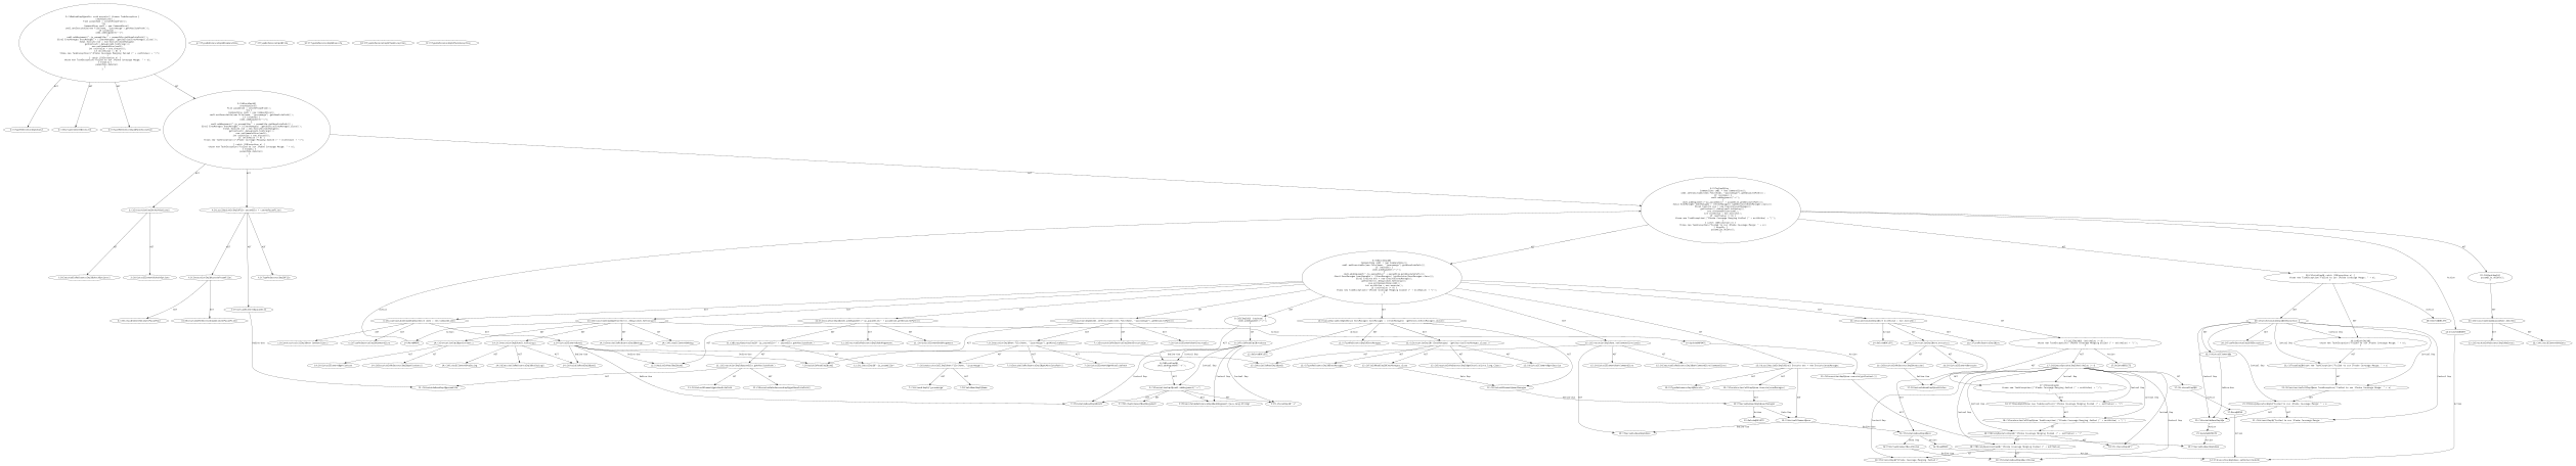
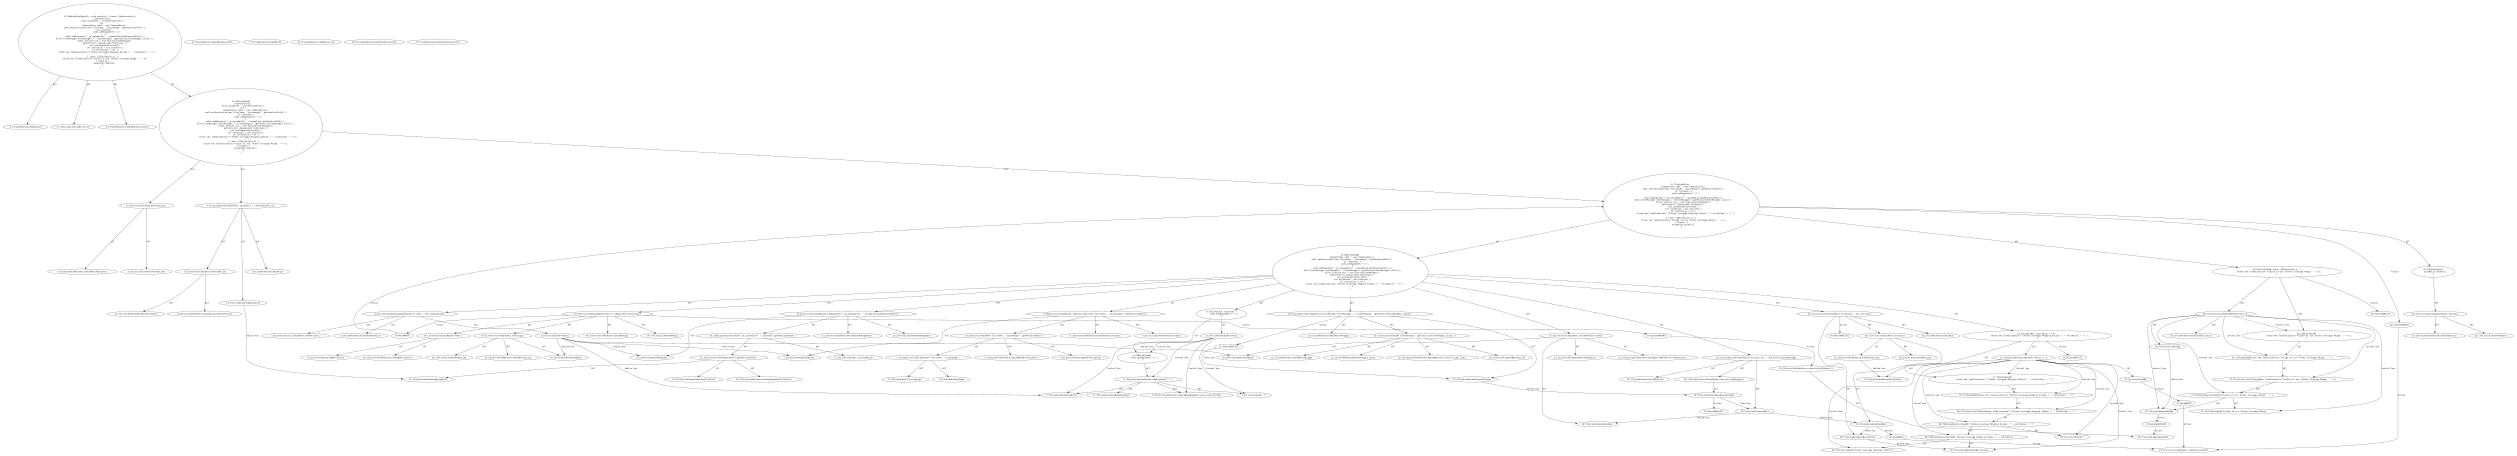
  digraph {
    fontname="IBM Plex Mono"
    node [fontname="IBM Plex Mono" shape=ellipse]
    edge [fontname="IBM Plex Mono"]
    n1 [label="2:CtTypeReferenceImpl@void"]
    n2 [label="2:CtVirtualElement@execute"]
    n3 [label="2:CtTypeReferenceImpl@TaskException"]
    n4 [label="3:CtExecutableReferenceImpl@checkOptions()"]
    n5 [label="3:CtVirtualElement@checkOptions"]
    n6 [label="3:CtInvocationImpl@checkOptions()"]
    n7 [label="4:CtTypeReferenceImpl@File"]
    n8 [label="4:CtExecutableReferenceImpl@createParamFile()"]
    n9 [label="4:CtVirtualElement@createParamFile"]
    n10 [label="4:CtInvocationImpl@createParamFile()"]
    n11 [label="4:CtVirtualElement@paramfile"]
    n12 [label="11:CtVariableReadImpl@paramfile"]
    n13 [label="4:CtLocalVariableImpl@File paramfile = createParamFile()"]
    n14 [label="6:CtTypeReferenceImpl@Commandline"]
    n15 [label="6:CtTypeReferenceImpl@Commandline"]
    n16 [label="6:CtConstructorCallImpl@new Commandline()"]
    n17 [label="6:CtVirtualElement@cmdl"]
    n18 [label="7:CtVariableReadImpl@cmdl"]
    n19 [label="9:CtVariableReadImpl@cmdl"]
    n20 [label="11:CtVariableReadImpl@cmdl"]
    n21 [label="14:CtVariableReadImpl@cmdl"]
    n22 [label="15:CtVariableReadImpl@cmdl"]
    n23 [label="6:CtLocalVariableImpl@Commandline cmdl = new Commandline()"]
    n24 [label="7:CtExecutableReferenceImpl@setExecutable()"]
    n25 [label="7:CtVirtualElement@setExecutable"]
    n26 [label="7:CtExecutableReferenceImpl@getAbsolutePath()"]
    n27 [label="7:CtVirtualElement@getAbsolutePath"]
    n28 [label="7:CtTypeReferenceImpl@File"]
    n29 [label="7:CtFieldReadImpl@home"]
    n30 [label="7:CtLiteralImpl@\"jpcovmerge\""]
    n31 [label="7:CtConstructorCallImpl@new File(home, \"jpcovmerge\")"]
    n32 [label="7:CtInvocationImpl@new File(home, \"jpcovmerge\").getAbsolutePath()"]
    n33 [label="7:CtInvocationImpl@cmdl.setExecutable(new File(home, \"jpcovmerge\").getAbsolutePath())"]
    n34 [label="8:CtFieldReadImpl@verbose"]
    n35 [label="9:CtExecutableReferenceImpl@addArgument(java.lang.String)"]
    n36 [label="9:CtLiteralImpl@\"-v\""]
    n37 [label="9:CtInvocationImpl@cmdl.addArgument(\"-v\")"]
    n38 [label="8:CtBlockImpl@\{\n    cmdl.addArgument(\"-v\");\n\}"]
    n39 [label="9:CtVirtualElement@addArgument"]
    n40 [label="8:CtIfImpl@if (verbose) \{\n    cmdl.addArgument(\"-v\");\n\}"]
    n41 [label="11:CtExecutableReferenceImpl@addArgument()"]
    n42 [label="11:CtVirtualElement@addArgument"]
    n43 [label="11:CtLiteralImpl@\"-jp_paramfile=\""]
    n44 [label="11:CtExecutableReferenceImpl@getAbsolutePath()"]
    n45 [label="11:CtVirtualElement@getAbsolutePath"]
    n46 [label="11:CtInvocationImpl@paramfile.getAbsolutePath()"]
    n47 [label="11:CtBinaryOperatorImpl@\"-jp_paramfile=\" + paramfile.getAbsolutePath()"]
    n48 [label="11:CtInvocationImpl@cmdl.addArgument(\"-jp_paramfile=\" + paramfile.getAbsolutePath())"]
    n49 [label="12:CtTypeReferenceImpl@ExecManager"]
    n50 [label="12:CtExecutableReferenceImpl@getService(java.lang.Class)"]
    n51 [label="12:CtVirtualElement@getService"]
    n52 [label="12:CtFieldReadImpl@ExecManager.class"]
    n53 [label="12:CtVirtualElement@execManager"]
    n54 [label="13:CtVariableReadImpl@execManager"]
    n55 [label="12:CtInvocationImpl@((ExecManager) (getService(ExecManager.class)))"]
    n56 [label="12:CtTypeReferenceImpl@ExecManager"]
    n57 [label="13:CtVirtualElement@exe"]
    n58 [label="13:Delete@DELETE"]
    n59 [label="12:CtLocalVariableImpl@final ExecManager execManager = ((ExecManager) (getService(ExecManager.class)))"]
    n60 [label="12:Delete@DELETE"]
    n61 [label="13:CtTypeReferenceImpl@Execute"]
    n62 [label="13:CtTypeReferenceImpl@Execute"]
    n63 [label="15:CtVariableReadImpl@exe"]
    n64 [label="16:CtVariableReadImpl@exe"]
    n65 [label="13:CtConstructorCallImpl@new Execute(execManager)"]
    n66 [label="16:CtVirtualElement@exitValue"]
    n67 [label="16:Move@MOVE"]
    n68 [label="13:CtLocalVariableImpl@final Execute exe = new Execute(execManager)"]
    n69 [label="14:CtExecutableReferenceImpl@debug()"]
    n70 [label="14:CtVirtualElement@debug"]
    n71 [label="14:CtExecutableReferenceImpl@getContext()"]
    n72 [label="14:CtVirtualElement@getContext"]
    n73 [label="14:CtInvocationImpl@getContext()"]
    n74 [label="14:CtExecutableReferenceImpl@toString()"]
    n75 [label="14:CtVirtualElement@toString"]
    n76 [label="14:CtInvocationImpl@cmdl.toString()"]
    n77 [label="14:CtInvocationImpl@getContext().debug(cmdl.toString())"]
    n78 [label="14:Update@UPDATE"]
    n79 [label="14:Move@MOVE"]
    n80 [label="15:CtInvocationImpl@exe.execute(getContext())"]
    n81 [label="5:CtTryImpl@try \{\n    Commandline cmdl = new Commandline();\n    cmdl.setExecutable(new File(home, \"jpcovmerge\").getAbsolutePath());\n    if (verbose) \{\n        cmdl.addArgument(\"-v\");\n    \}\n    cmdl.addArgument(\"-jp_paramfile=\" + paramfile.getAbsolutePath());\n    final ExecManager execManager = ((ExecManager) (getService(ExecManager.class)));\n    final Execute exe = new Execute(execManager);\n    getContext().debug(cmdl.toString());\n    exe.setCommandline(cmdl);\n    int exitValue = exe.execute();\n    if (exitValue != 0) \{\n        throw new TaskException((\"JProbe Coverage Merging failed (\" + exitValue) + \")\");\n    \}\n\} catch (IOException e) \{\n    throw new TaskException(\"Failed to run JProbe Coverage Merge: \" + e);\n\} finally \{\n    paramfile.delete();\n\}"]
    n82 [label="15:CtExecutableReferenceImpl@setCommandline(Commandline)"]
    n83 [label="15:CtVirtualElement@setCommandline"]
    n84 [label="15:CtInvocationImpl@exe.setCommandline(cmdl)"]
    n85 [label="16:CtTypeReferenceImpl@int"]
    n86 [label="16:CtExecutableReferenceImpl@execute()"]
    n87 [label="17:CtVariableReadImpl@exitValue"]
    n88 [label="16:CtVirtualElement@execute"]
    n89 [label="18:CtVariableReadImpl@exitValue"]
    n90 [label="14:CtInvocationImpl@exe.setReturnCode(0)"]
    n91 [label="16:CtInvocationImpl@exe.execute()"]
    n92 [label="16:CtLocalVariableImpl@int exitValue = exe.execute()"]
    n93 [label="14:Delete@DELETE"]
    n94 [label="17:CtLiteralImpl@0"]
    n95 [label="17:Move@MOVE"]
    n96 [label="17:CtBinaryOperatorImpl@exitValue != 0"]
    n97 [label="18:CtLiteralImpl@\"JProbe Coverage Merging failed (\""]
    n98 [label="18:CtBinaryOperatorImpl@(\"JProbe Coverage Merging failed (\" + exitValue)"]
    n99 [label="18:CtLiteralImpl@\")\""]
    n100 [label="18:CtBinaryOperatorImpl@(\"JProbe Coverage Merging failed (\" + exitValue) + \")\""]
    n101 [label="18:CtConstructorCallImpl@new TaskException((\"JProbe Coverage Merging failed (\" + exitValue) + \")\")"]
    n102 [label="18:CtThrowImpl@throw new TaskException((\"JProbe Coverage Merging failed (\" + exitValue) + \")\")"]
    n103 [label="17:CtBlockImpl@\{\n    throw new TaskException((\"JProbe Coverage Merging failed (\" + exitValue) + \")\");\n\}"]
    n104 [label="18:CtTypeReferenceImpl@TaskException"]
    n105 [label="17:CtIfImpl@if (exitValue != 0) \{\n    throw new TaskException((\"JProbe Coverage Merging failed (\" + exitValue) + \")\");\n\}"]
    n106 [label="17:Delete@DELETE"]
    n107 [label="5:CtBlockImpl@\{\n    Commandline cmdl = new Commandline();\n    cmdl.setExecutable(new File(home, \"jpcovmerge\").getAbsolutePath());\n    if (verbose) \{\n        cmdl.addArgument(\"-v\");\n    \}\n    cmdl.addArgument(\"-jp_paramfile=\" + paramfile.getAbsolutePath());\n    final ExecManager execManager = ((ExecManager) (getService(ExecManager.class)));\n    final Execute exe = new Execute(execManager);\n    getContext().debug(cmdl.toString());\n    exe.setCommandline(cmdl);\n    int exitValue = exe.execute();\n    if (exitValue != 0) \{\n        throw new TaskException((\"JProbe Coverage Merging failed (\" + exitValue) + \")\");\n    \}\n\}"]
    n108 [label="20:CtVirtualElement@e"]
    n109 [label="21:CtVariableReadImpl@e"]
    n110 [label="21:Update@UPDATE"]
    n111 [label="20:CtTypeReferenceImpl@IOException"]
    n112 [label="20:CtCatchVariableImpl@IOException e"]
    n113 [label="21:CtLiteralImpl@\"Failed to run JProbe Coverage Merge: \""]
    n114 [label="21:CtBinaryOperatorImpl@\"Failed to run JProbe Coverage Merge: \" + e"]
    n115 [label="21:CtConstructorCallImpl@new TaskException(\"Failed to run JProbe Coverage Merge: \" + e)"]
    n116 [label="21:CtThrowImpl@throw new TaskException(\"Failed to run JProbe Coverage Merge: \" + e)"]
    n117 [label="20:CtBlockImpl@\{\n    throw new TaskException(\"Failed to run JProbe Coverage Merge: \" + e);\n\}"]
    n118 [label="21:CtTypeReferenceImpl@TaskException"]
    n119 [label="15:CtVariableReadImpl@exe"]
    n120 [label="20:CtCatchImpl@ catch (IOException e) \{\n    throw new TaskException(\"Failed to run JProbe Coverage Merge: \" + e);\n\}"]
    n121 [label="20:Delete@DELETE"]
    n122 [label="23:CtExecutableReferenceImpl@delete()"]
    n123 [label="23:CtVirtualElement@delete"]
    n124 [label="23:CtInvocationImpl@paramfile.delete()"]
    n125 [label="22:CtBlockImpl@\{\n    paramfile.delete();\n\}"]
    n126 [label="14:Insert@INSERT"]
    n127 [label="2:CtBlockImpl@\{\n    checkOptions();\n    File paramfile = createParamFile();\n    try \{\n        Commandline cmdl = new Commandline();\n        cmdl.setExecutable(new File(home, \"jpcovmerge\").getAbsolutePath());\n        if (verbose) \{\n            cmdl.addArgument(\"-v\");\n        \}\n        cmdl.addArgument(\"-jp_paramfile=\" + paramfile.getAbsolutePath());\n        final ExecManager execManager = ((ExecManager) (getService(ExecManager.class)));\n        final Execute exe = new Execute(execManager);\n        getContext().debug(cmdl.toString());\n        exe.setCommandline(cmdl);\n        int exitValue = exe.execute();\n        if (exitValue != 0) \{\n            throw new TaskException((\"JProbe Coverage Merging failed (\" + exitValue) + \")\");\n        \}\n    \} catch (IOException e) \{\n        throw new TaskException(\"Failed to run JProbe Coverage Merge: \" + e);\n    \} finally \{\n        paramfile.delete();\n    \}\n\}"]
    n128 [label="2:CtMethodImpl@public void execute() throws TaskException \{\n    checkOptions();\n    File paramfile = createParamFile();\n    try \{\n        Commandline cmdl = new Commandline();\n        cmdl.setExecutable(new File(home, \"jpcovmerge\").getAbsolutePath());\n        if (verbose) \{\n            cmdl.addArgument(\"-v\");\n        \}\n        cmdl.addArgument(\"-jp_paramfile=\" + paramfile.getAbsolutePath());\n        final ExecManager execManager = ((ExecManager) (getService(ExecManager.class)));\n        final Execute exe = new Execute(execManager);\n        getContext().debug(cmdl.toString());\n        exe.setCommandline(cmdl);\n        int exitValue = exe.execute();\n        if (exitValue != 0) \{\n            throw new TaskException((\"JProbe Coverage Merging failed (\" + exitValue) + \")\");\n        \}\n    \} catch (IOException e) \{\n        throw new TaskException(\"Failed to run JProbe Coverage Merge: \" + e);\n    \} finally \{\n        paramfile.delete();\n    \}\n\}"]
    n6 -> n4 [label=AST]
    n6 -> n5 [label=AST]
    n10 -> n8 [label=AST]
    n10 -> n9 [label=AST]
    n11 -> n12 [label="Define-Use"]
    n13 -> n7 [label=AST]
    n13 -> n10 [label=AST]
    n13 -> n11 [label=AST]
    n17 -> n18 [label="Define-Use"]
    n17 -> n19 [label="Define-Use"]
    n17 -> n20 [label="Define-Use"]
    n17 -> n21 [label="Define-Use"]
    n17 -> n22 [label="Define-Use"]
    n23 -> n14 [label=AST]
    n23 -> n16 [label=AST]
    n23 -> n17 [label=AST]
    n31 -> n29 [label=AST]
    n31 -> n30 [label=AST]
    n32 -> n26 [label=AST]
    n32 -> n27 [label=AST]
    n32 -> n31 [label=AST]
    n33 -> n18 [label=AST]
    n33 -> n24 [label=AST]
    n33 -> n25 [label=AST]
    n33 -> n32 [label=AST]
    n34 -> n19 [label="Control Dep"]
    n34 -> n35 [label="Control Dep"]
    n34 -> n36 [label="Control Dep"]
    n34 -> n37 [label="Control Dep"]
    n34 -> n38 [label="Control Dep"]
    n37 -> n19 [label=AST]
    n37 -> n35 [label=AST]
    n37 -> n36 [label=AST]
    n37 -> n39 [label=AST]
    n38 -> n37 [label=AST]
    n40 -> n34 [label=AST]
    n40 -> n38 [label=AST]
    n46 -> n12 [label=AST]
    n46 -> n44 [label=AST]
    n46 -> n45 [label=AST]
    n47 -> n43 [label=AST]
    n47 -> n46 [label=AST]
    n48 -> n20 [label=AST]
    n48 -> n41 [label=AST]
    n48 -> n42 [label=AST]
    n48 -> n47 [label=AST]
-   n52 -> n53 [label="Data Dep"]
+   n60 -> n53 [label="Data Dep"]
    n53 -> n54 [label="Define-Use"]
    n54 -> n57 [label="Data Dep"]
    n54 -> n58 [label=Action]
    n55 -> n50 [label=AST]
    n55 -> n51 [label=AST]
    n55 -> n52 [label=AST]
    n55 -> n56 [label=AST]
    n57 -> n63 [label="Define-Use"]
    n57 -> n64 [label="Define-Use"]
    n59 -> n49 [label=AST]
    n59 -> n53 [label=AST]
    n59 -> n55 [label=AST]
    n59 -> n60 [label=Action]
    n64 -> n66 [label="Data Dep"]
    n64 -> n67 [label=Action]
    n65 -> n54 [label=AST]
    n66 -> n89 [label="Define-Use"]
    n67 -> n90 [label=Action]
    n68 -> n57 [label=AST]
    n68 -> n61 [label=AST]
    n68 -> n65 [label=AST]
    n73 -> n71 [label=AST]
    n73 -> n72 [label=AST]
    n76 -> n21 [label=AST]
    n76 -> n74 [label=AST]
    n76 -> n75 [label=AST]
    n77 -> n69 [label=AST]
    n77 -> n70 [label=AST]
    n77 -> n73 [label=AST]
    n77 -> n76 [label=AST]
    n77 -> n78 [label=Action]
    n77 -> n79 [label=Action]
    n78 -> n80 [label=Action]
    n79 -> n81 [label=Action]
    n80 -> n119 [label=AST]
    n81 -> n107 [label=AST]
    n81 -> n120 [label=AST]
    n81 -> n125 [label=AST]
    n81 -> n126 [label=Action]
    n84 -> n22 [label=AST]
    n84 -> n63 [label=AST]
    n84 -> n82 [label=AST]
    n84 -> n83 [label=AST]
    n86 -> n87 [label="Define-Use"]
    n91 -> n64 [label=AST]
    n91 -> n86 [label=AST]
    n91 -> n88 [label=AST]
+   n92 -> n66 [label=AST]
    n92 -> n85 [label=AST]
    n92 -> n91 [label=AST]
    n92 -> n93 [label=Action]
    n94 -> n95 [label=Action]
    n95 -> n90 [label=Action]
    n96 -> n87 [label=AST]
    n96 -> n89 [label="Control Dep"]
    n96 -> n94 [label=AST]
    n96 -> n97 [label="Control Dep"]
    n96 -> n98 [label="Control Dep"]
    n96 -> n99 [label="Control Dep"]
    n96 -> n100 [label="Control Dep"]
    n96 -> n101 [label="Control Dep"]
    n96 -> n102 [label="Control Dep"]
    n96 -> n103 [label="Control Dep"]
    n98 -> n89 [label=AST]
    n98 -> n97 [label=AST]
    n100 -> n98 [label=AST]
    n100 -> n99 [label=AST]
    n101 -> n100 [label=AST]
    n102 -> n101 [label=AST]
    n103 -> n102 [label=AST]
    n105 -> n96 [label=AST]
    n105 -> n103 [label=AST]
    n105 -> n106 [label=Action]
    n107 -> n23 [label=AST]
    n107 -> n33 [label=AST]
    n107 -> n40 [label=AST]
    n107 -> n48 [label=AST]
    n107 -> n59 [label=AST]
    n107 -> n68 [label=AST]
    n107 -> n77 [label=AST]
    n107 -> n84 [label=AST]
    n107 -> n92 [label=AST]
    n107 -> n105 [label=AST]
    n108 -> n109 [label="Define-Use"]
    n109 -> n110 [label=Action]
    n110 -> n119 [label=Action]
    n112 -> n108 [label=AST]
    n112 -> n109 [label="Control Dep"]
    n112 -> n111 [label=AST]
    n112 -> n113 [label="Control Dep"]
    n112 -> n114 [label="Control Dep"]
    n112 -> n115 [label="Control Dep"]
    n112 -> n116 [label="Control Dep"]
    n112 -> n117 [label="Control Dep"]
    n114 -> n109 [label=AST]
    n114 -> n113 [label=AST]
    n115 -> n114 [label=AST]
    n116 -> n115 [label=AST]
    n117 -> n116 [label=AST]
    n120 -> n112 [label=AST]
    n120 -> n117 [label=AST]
    n120 -> n121 [label=Action]
    n124 -> n122 [label=AST]
    n124 -> n123 [label=AST]
    n125 -> n124 [label=AST]
    n126 -> n90 [label=Action]
    n127 -> n6 [label=AST]
    n127 -> n13 [label=AST]
    n127 -> n81 [label=AST]
    n128 -> n1 [label=AST]
    n128 -> n2 [label=AST]
    n128 -> n3 [label=AST]
    n128 -> n127 [label=AST]
  }
